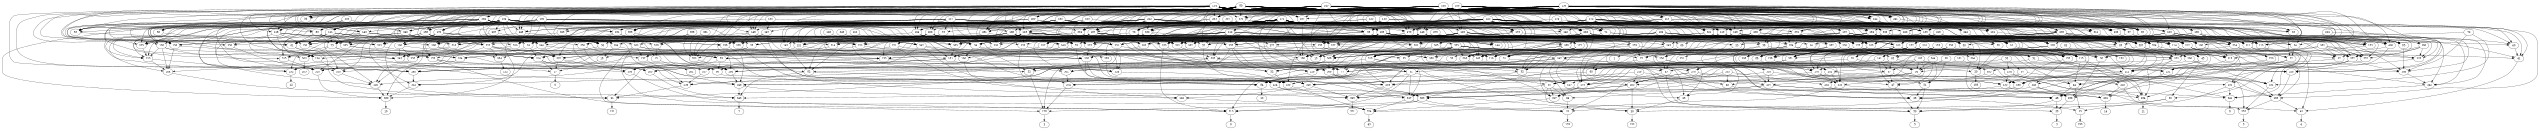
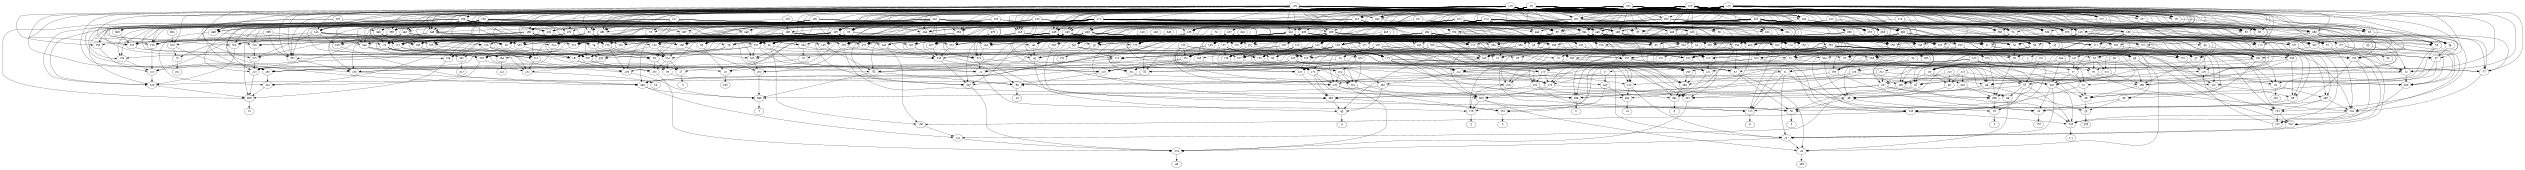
  digraph {
    fontname="Courier Prime"
    node [fontname="Courier Prime"]
    edge [fontname="Courier Prime"]
    196
    362
    89
    213
    204
    209
    86
    308
    292
    343
    168
    79
    175
    255
    233
    59
    58
    17
    346
    219
    75
    366
    52
    136
    55
    313
    127
    21
    224
    20
    12
    0
    111
    265
    90
    315
    150
    298
    61
    238
    214
    293
    310
    100
    166
    329
    143
    340
    74
    83
    264
    228
    18
    303
    183
    297
    258
    170
    256
    186
    49
    25
    185
    101
    145
    242
    302
    367
    311
    243
    147
    108
    82
    69
    179
    191
    270
    334
    285
    193
    195
    309
    56
    122
    160
    207
    268
    246
    291
    342
    94
    307
    106
    216
    32
    286
    360
    341
    194
    181
    237
    369
    121
    248
    153
    78
    156
    151
    244
    272
    373
    239
    305
    322
    16
    231
    91
    312
    284
    359
    10
    192
    164
    364
    205
    165
    235
    146
    129
    372
    220
    112
    103
    135
    128
    206
    330
    142
    241
    290
    98
    295
    92
    250
    336
    355
    173
    63
    113
    124
    240
    314
    320
    278
    57
    31
    27
    155
    115
    351
    198
    266
    88
    368
    34
    212
    169
    247
    257
    337
    229
    271
    301
    208
    114
    85
    40
    180
    120
    19
    227
    177
    245
    267
    144
    350
    234
    217
    273
    263
    348
    319
    66
    36
    230
    287
    184
    289
    n199 [label=400]
    316
    323
    277
    259
    211
    24
    354
    254
    365
    276
    38
    249
    288
    41
    294
    65
    23
    262
    15
    304
    77
    67
    60
    54
    n224 [label=853]
    44
    138
    118
    102
    226
    158
    125
    321
    167
    281
    215
    97
    236
    119
    148
    71
    283
    182
    260
    76
    187
    279
    280
    306
    269
    352
    370
    96
    53
    35
    95
    326
    339
    232
    159
    332
    33
    104
    48
    30
    37
    188
    45
    70
    116
    274
    324
    107
    374
    149
    171
    325
    328
    28
    81
    178
    42
    80
    137
    190
    134
    338
    197
    225
    201
    253
    14
    9
    133
    327
    22
    333
    43
    163
    176
    363
    345
    47
    203
    51
    46
    252
    199
    202
    331
    356
    141
    210
    317
    64
    157
    72
    221
    223
    140
    99
    218
    84
    50
    4
    296
    26
    222
    130
    123
    117
    73
    251
    172
    109
    189
    162
    174
    154
    11
    29
    161
    87
    39
    93
    13
    7
    6
    152
    1
    132
    8
    275
    131
    282
    2
    5
    347
    349
    110
    126
    261
    357
    358
    361
    139
    371
    344
    68
    335
    318
    62
    3
    299
    196 -> 362
    196 -> 89
    196 -> 213
    196 -> 204
    362 -> 209
    89 -> 86
    89 -> 308
    213 -> 204
    213 -> 292
    204 -> 343
    86 -> 84
    308 -> 374
    292 -> 12
    343 -> 7
    168 -> 362
    168 -> 89
    168 -> 204
    168 -> 79
    168 -> 175
    168 -> 255
    168 -> 233
    168 -> 59
    168 -> 58
    79 -> 362
    79 -> 89
    79 -> 292
    79 -> 17
    175 -> 346
    175 -> 219
    255 -> 75
    255 -> 366
    255 -> 52
    255 -> 136
    233 -> 55
    233 -> 313
    59 -> 127
    59 -> 21
    59 -> 224
    58 -> 20
    17 -> 0
    346 -> 343
    346 -> 122
    219 -> 231
    75 -> 28
    75 -> 84
    366 -> 363
    366 -> 26
    52 -> 339
    136 -> 21
    55 -> 329
    55 -> 317
    55 -> 64
    55 -> 39
    313 -> 6
    127 -> 25
    21 -> 131
    224 -> 329
    224 -> 327
    20 -> 189
    111 -> 79
    111 -> 265
    111 -> 90
    111 -> 315
    111 -> 150
    111 -> 298
    111 -> 61
    111 -> 238
    265 -> 214
    265 -> 293
    90 -> 214
    315 -> 310
    150 -> 100
    298 -> 346
    61 -> 21
    61 -> 224
    238 -> 166
    238 -> 329
    214 -> 86
    214 -> 308
    214 -> 17
    293 -> 292
    310 -> 360
    100 -> 120
    166 -> 122
    329 -> 371
    143 -> 79
    143 -> 265
    143 -> 90
    143 -> 315
    143 -> 298
    143 -> 61
    143 -> 238
    340 -> 79
    340 -> 265
    340 -> 90
    340 -> 74
    74 -> 214
    74 -> 293
    83 -> 79
    83 -> 265
    83 -> 90
    83 -> 61
    83 -> 264
    264 -> 228
    264 -> 18
    228 -> 339
    228 -> 84
    18 -> 17
    303 -> 183
    303 -> 297
    303 -> 258
    183 -> 42
    183 -> 253
    297 -> 294
    297 -> 317
    297 -> 64
    297 -> 296
    258 -> 329
    170 -> 79
    170 -> 265
    170 -> 90
    170 -> 264
    170 -> 256
    256 -> 186
    256 -> 49
    256 -> 25
    186 -> 28
    49 -> 22
    49 -> 50
    25 -> 26
    185 -> 213
    185 -> 168
    185 -> 150
    185 -> 101
    185 -> 145
    185 -> 242
    185 -> 302
    185 -> 367
    185 -> 311
    185 -> 243
    185 -> 147
    101 -> 108
    145 -> 82
    242 -> 69
    302 -> 297
    302 -> 258
    367 -> 179
    367 -> 191
    367 -> 270
    311 -> 334
    243 -> 285
-   147 -> 21
+   21 -> 147
    147 -> 224
    147 -> 238
    147 -> 193
    108 -> 219
    108 -> 297
    82 -> 343
    82 -> 84
    69 -> 232
    69 -> 45
    69 -> 70
    179 -> 363
    179 -> 317
    191 -> 183
    191 -> 341
    191 -> 50
    270 -> 296
    334 -> 179
    334 -> 191
    334 -> 270
    285 -> 343
    193 -> 324
    193 -> 107
    195 -> 213
    195 -> 168
    195 -> 147
    309 -> 346
    309 -> 315
    309 -> 340
    309 -> 56
    56 -> 61
    122 -> 374
    160 -> 346
    160 -> 238
    160 -> 310
    160 -> 340
    160 -> 56
    160 -> 207
    160 -> 268
    160 -> 246
    160 -> 291
    160 -> 342
    160 -> 94
    207 -> 219
    207 -> 307
    207 -> 106
    268 -> 214
    268 -> 285
    246 -> 166
    246 -> 216
    291 -> 32
    291 -> 286
    342 -> 341
    94 -> 166
    94 -> 49
    94 -> 32
    307 -> 308
    307 -> 17
    106 -> 214
    106 -> 293
    106 -> 243
    216 -> 84
    32 -> 178
    286 -> 49
    360 -> 10
    341 -> 8
    194 -> 196
    194 -> 340
    194 -> 170
    194 -> 56
    194 -> 207
    194 -> 268
    194 -> 360
    194 -> 181
    194 -> 237
    194 -> 369
    194 -> 121
    194 -> 248
    194 -> 153
    194 -> 78
    194 -> 156
    194 -> 151
    194 -> 244
    194 -> 272
    194 -> 373
    194 -> 239
    194 -> 305
    194 -> 322
    194 -> 16
    181 -> 86
    181 -> 308
-   181 -> 231
    237 -> 32
    237 -> 91
    369 -> 181
    121 -> 292
    121 -> 181
    248 -> 369
    248 -> 312
    153 -> 219
    78 -> 214
    78 -> 293
    156 -> 89
    156 -> 204
    151 -> 82
    151 -> 307
    151 -> 284
    151 -> 359
    244 -> 307
    244 -> 216
    244 -> 284
    272 -> 228
    272 -> 18
    373 -> 243
    373 -> 307
    373 -> 32
    373 -> 286
    373 -> 284
    239 -> 213
    305 -> 20
    305 -> 312
    322 -> 305
    16 -> 192
    231 -> 201
    91 -> 49
    91 -> 231
    312 -> 360
    284 -> 132
    359 -> 193
    359 -> 63
    359 -> 124
    359 -> 27
    359 -> 368
    359 -> 257
    359 -> 229
    359 -> 180
    359 -> 19
    359 -> 245
    359 -> 306
    359 -> 352
    359 -> 159
    359 -> 37
    164 -> 111
    164 -> 170
    164 -> 311
    164 -> 248
    164 -> 156
    164 -> 373
    164 -> 364
    164 -> 205
    164 -> 165
    164 -> 235
    164 -> 146
    164 -> 129
    164 -> 372
    164 -> 220
    164 -> 112
    164 -> 103
    164 -> 135
    164 -> 128
    164 -> 206
    164 -> 330
    164 -> 142
    164 -> 241
    164 -> 290
    164 -> 98
    164 -> 295
    164 -> 92
    164 -> 250
    164 -> 336
    164 -> 355
    164 -> 173
    164 -> 63
    164 -> 113
    364 -> 196
    364 -> 150
    364 -> 268
    364 -> 342
    364 -> 94
    364 -> 151
    364 -> 239
    364 -> 124
    364 -> 240
    364 -> 314
    364 -> 320
    364 -> 278
    364 -> 57
    364 -> 31
    364 -> 27
    205 -> 155
    205 -> 115
    205 -> 351
    205 -> 198
    205 -> 266
    205 -> 88
    165 -> 298
    165 -> 238
    165 -> 74
    165 -> 240
    165 -> 368
    165 -> 34
    165 -> 212
    165 -> 169
    165 -> 247
    165 -> 257
    165 -> 337
    165 -> 229
    165 -> 271
    165 -> 301
    235 -> 219
    235 -> 108
    235 -> 246
    235 -> 291
    235 -> 307
    235 -> 314
    235 -> 208
    235 -> 114
    235 -> 85
    235 -> 40
    146 -> 25
    146 -> 237
    146 -> 78
    146 -> 180
    146 -> 120
    146 -> 19
    146 -> 227
    146 -> 177
    146 -> 245
    146 -> 267
    146 -> 144
    146 -> 350
    129 -> 237
    129 -> 369
    129 -> 153
    129 -> 244
    129 -> 267
    129 -> 144
    129 -> 234
    129 -> 217
    129 -> 273
    129 -> 263
    129 -> 348
    129 -> 319
    129 -> 66
    129 -> 36
    372 -> 175
    372 -> 217
    372 -> 230
    372 -> 287
    372 -> 184
    372 -> 289
    220 -> 181
    112 -> 255
    112 -> 193
    112 -> 121
    112 -> 272
    112 -> 305
    112 -> 322
    112 -> 16
    112 -> 320
    112 -> 180
    112 -> 19
    112 -> 245
    112 -> n199
    112 -> 316
    112 -> 323
    112 -> 277
    112 -> 259
    103 -> 334
    103 -> 291
    103 -> 153
    103 -> 85
    103 -> 273
    103 -> n199
    103 -> 211
    103 -> 24
    103 -> 354
    135 -> 175
    135 -> 58
    135 -> 20
    135 -> 61
    135 -> 16
    128 -> 145
    128 -> 302
    128 -> 367
    128 -> 108
    128 -> 69
    128 -> 254
    128 -> 365
    206 -> 310
    206 -> 82
    206 -> 69
    206 -> 106
    206 -> 114
    206 -> 234
    206 -> 36
    206 -> 323
    206 -> 211
    206 -> 276
    330 -> 100
    330 -> 78
    330 -> 267
    330 -> 144
    330 -> 273
    142 -> 354
    142 -> 254
    142 -> 38
    241 -> 354
    290 -> 233
    290 -> 303
    290 -> 249
    290 -> 288
    290 -> 41
    98 -> 75
    98 -> 366
    98 -> 41
    295 -> 285
    295 -> 294
    295 -> 65
    92 -> 297
    92 -> 258
    250 -> 100
    336 -> 367
    336 -> 23
    355 -> 184
    355 -> 262
    355 -> 15
    173 -> 366
    173 -> 52
    173 -> 304
    63 -> 77
    63 -> 67
    63 -> 60
    63 -> 54
    63 -> n224
    113 -> 44
    124 -> 100
    240 -> 312
    314 -> 310
    320 -> 120
    278 -> 127
    278 -> 179
    278 -> 191
    57 -> 224
    31 -> 274
    31 -> 28
    27 -> 186
    155 -> 133
    155 -> 345
    115 -> 55
    115 -> 179
    115 -> 294
    115 -> 44
    115 -> 225
    351 -> 346
    351 -> 216
    198 -> 176
    266 -> 328
    266 -> 202
    266 -> 331
    88 -> 301
    88 -> 133
    368 -> 366
    368 -> 52
    368 -> 136
    34 -> 37
    212 -> 133
    212 -> 345
    169 -> 333
    169 -> 176
    247 -> 216
    247 -> 301
    247 -> 331
    247 -> 317
    247 -> 64
    257 -> 348
    257 -> 294
    257 -> 44
    257 -> 81
    337 -> 331
    229 -> 328
    271 -> 228
    271 -> 197
    271 -> 363
    301 -> 274
    208 -> 176
    114 -> 231
    114 -> 232
    114 -> 45
    85 -> 348
    40 -> 41
    180 -> 21
    180 -> 28
    180 -> 81
    120 -> 360
    227 -> 324
    227 -> 107
    177 -> 258
    177 -> 31
    177 -> 99
    245 -> 216
    245 -> 48
    267 -> 228
    144 -> 319
    350 -> 326
    350 -> 197
    234 -> 360
    217 -> 231
    217 -> 37
    217 -> 42
    217 -> 363
    273 -> 228
    263 -> 228
    348 -> 342
    319 -> 32
    319 -> 327
    319 -> 50
    66 -> 203
    36 -> 38
    230 -> 91
    230 -> 31
    230 -> 232
    230 -> 116
    287 -> 116
    287 -> 133
    287 -> 47
    184 -> 346
    289 -> 326
    n199 -> 341
    n199 -> 232
    316 -> 315
    323 -> 234
    277 -> 44
    277 -> 81
    277 -> 197
    259 -> 75
    259 -> 127
    259 -> 286
    259 -> 38
    211 -> 48
    211 -> 30
    24 -> 251
    354 -> 232
    354 -> 45
    354 -> 70
    254 -> 75
    254 -> 49
    254 -> 341
    254 -> 232
    254 -> 116
    254 -> 274
    365 -> 183
    365 -> 243
    276 -> 274
    276 -> 324
    38 -> 296
    249 -> 179
    249 -> 245
    249 -> 328
    288 -> 313
    288 -> 286
    288 -> 38
    288 -> 65
    288 -> 328
    288 -> 178
    41 -> 42
    294 -> 11
    65 -> 317
    23 -> 1
    262 -> 313
    262 -> 127
    262 -> 304
    262 -> 178
    262 -> 197
    15 -> 261
    304 -> 48
    77 -> 224
    67 -> 47
    67 -> 203
    67 -> 51
    60 -> 224
    54 -> 326
    54 -> 46
    54 -> 252
    n224 -> 186
    n224 -> 47
    44 -> 48
    44 -> 29
    138 -> 111
    138 -> 83
    138 -> 146
    138 -> 135
    138 -> 128
    138 -> 142
    138 -> 241
    138 -> 92
    138 -> 368
    138 -> 34
    138 -> n199
    138 -> 211
    138 -> 118
    138 -> 102
    138 -> 226
    138 -> 158
    138 -> 125
    138 -> 321
    138 -> 167
    138 -> 281
    138 -> 215
    138 -> 97
    138 -> 236
    138 -> 119
    138 -> 148
    138 -> 71
    138 -> 283
    138 -> 182
    138 -> 260
    138 -> 76
    138 -> 187
    138 -> 279
    138 -> 280
    138 -> 306
    138 -> 269
    138 -> 352
    138 -> 370
    138 -> 96
    138 -> 53
    138 -> 35
    118 -> 196
    118 -> 255
    118 -> 150
    118 -> 334
    118 -> 193
    118 -> 234
    102 -> 155
    102 -> 115
    102 -> 351
    102 -> 198
    102 -> 266
    102 -> 88
    102 -> 247
    102 -> 208
    226 -> 59
    226 -> 212
    226 -> 169
    158 -> 310
    158 -> 100
    158 -> 94
    158 -> 106
    158 -> 237
    158 -> 244
    158 -> 273
    125 -> 219
    125 -> 82
    125 -> 246
    125 -> 291
    125 -> 307
    125 -> 369
    125 -> 153
    125 -> 239
    125 -> 312
    125 -> 314
    125 -> 301
    125 -> 85
    125 -> 273
    125 -> 36
    125 -> 230
    125 -> 276
    125 -> 288
    321 -> 334
    321 -> 121
    321 -> 220
    321 -> 114
    321 -> 24
    167 -> 268
    167 -> 342
    167 -> 94
    167 -> 239
    167 -> 220
    167 -> 314
    167 -> 320
    167 -> 217
    167 -> 263
    167 -> 348
    167 -> 319
    167 -> 249
    281 -> 369
    281 -> 121
    281 -> 114
    215 -> 153
    215 -> 272
    215 -> 320
    215 -> 354
    215 -> 41
    215 -> 95
    97 -> 175
    97 -> 114
    236 -> 108
    236 -> 69
    119 -> 256
    119 -> 272
    119 -> 305
    119 -> 66
    119 -> 36
    119 -> 287
    148 -> 298
    148 -> 238
    148 -> 74
    148 -> 40
    148 -> 184
    148 -> 326
    71 -> 255
    71 -> 367
    71 -> 156
    71 -> 23
    283 -> 151
    283 -> 124
    283 -> 57
    283 -> 31
    283 -> 85
-   283 -> 267
    283 -> 144
    182 -> 193
    182 -> 113
    182 -> 245
    182 -> 77
    182 -> 67
    182 -> 60
    182 -> 54
    182 -> n224
    260 -> 373
    260 -> 98
    260 -> 295
    260 -> 250
    260 -> n199
    260 -> 259
    260 -> 211
    260 -> 276
    76 -> 233
    76 -> 272
    76 -> 322
    76 -> 16
    76 -> 339
    187 -> 180
    187 -> 277
    279 -> 180
    279 -> 19
    280 -> 27
    280 -> 257
    280 -> 337
    280 -> 229
    306 -> 92
    306 -> 240
    306 -> 278
    269 -> 322
    269 -> 323
    269 -> 159
    269 -> 332
    269 -> 33
    269 -> 104
    352 -> 184
    370 -> 233
    370 -> 57
    370 -> 40
    96 -> 61
    53 -> 350
    35 -> 36
    95 -> 268
    95 -> 295
    95 -> 113
    95 -> 271
    95 -> 217
    326 -> 329
    326 -> 122
    339 -> 374
    232 -> 294
    232 -> 253
    232 -> 317
    159 -> 313
    159 -> 324
    159 -> 107
    332 -> 366
    332 -> 52
    332 -> 136
    33 -> 37
    104 -> 258
    104 -> 339
    104 -> 116
    48 -> 50
    48 -> 39
    30 -> 26
    30 -> 29
    37 -> 28
    37 -> 296
    188 -> 59
    188 -> 111
    188 -> 170
    188 -> 145
    188 -> 302
    188 -> 367
    188 -> 311
    188 -> 108
    188 -> 69
    188 -> 248
    188 -> 156
    188 -> 373
    188 -> 364
    188 -> 205
    188 -> 165
    188 -> 235
    188 -> 146
    188 -> 129
    188 -> 372
    188 -> 220
    188 -> 112
    188 -> 103
    188 -> 135
    188 -> 206
    188 -> 330
    188 -> 142
    188 -> 241
    188 -> 290
    188 -> 98
    188 -> 295
    188 -> 92
    188 -> 336
    188 -> 355
    188 -> 173
    188 -> 63
    188 -> 113
    188 -> 254
    188 -> 365
    188 -> 77
    188 -> 370
    188 -> 96
    188 -> 53
    188 -> 35
    188 -> 339
    188 -> 159
    188 -> 332
    188 -> 33
    45 -> 48
    45 -> 30
    45 -> 22
    70 -> 82
    70 -> 341
    116 -> 285
    274 -> 178
    324 -> 327
    107 -> 136
    374 -> 43
    149 -> 111
    149 -> 83
    149 -> 146
    149 -> 128
    149 -> 142
    149 -> 241
    149 -> 368
    149 -> 34
    149 -> 316
    149 -> 118
    149 -> 102
    149 -> 226
    149 -> 158
    149 -> 125
    149 -> 321
    149 -> 167
    149 -> 281
    149 -> 97
    149 -> 236
    149 -> 119
    149 -> 148
    149 -> 71
    149 -> 283
    149 -> 182
    149 -> 260
    149 -> 76
    149 -> 187
    149 -> 279
    149 -> 280
    149 -> 306
    149 -> 269
    149 -> 352
    149 -> 370
    149 -> 96
    149 -> 53
    149 -> 35
    149 -> 95
    171 -> 255
    171 -> 143
    171 -> 256
    171 -> 268
    171 -> 342
    171 -> 94
    171 -> 181
    171 -> 121
    171 -> 248
    171 -> 156
    171 -> 151
    171 -> 272
    171 -> 239
    171 -> 305
    171 -> 205
    171 -> 165
    171 -> 235
    171 -> 129
    171 -> 372
    171 -> 103
    171 -> 135
    171 -> 128
    171 -> 206
    171 -> 330
    171 -> 295
    171 -> 92
    171 -> 336
    171 -> 355
    171 -> 173
    171 -> 113
    171 -> 124
    171 -> 180
    171 -> 120
    171 -> 19
    171 -> 249
    171 -> 288
    171 -> 41
    171 -> 77
    171 -> 104
    171 -> 325
    325 -> 323
    328 -> 183
    28 -> 29
    81 -> 313
    81 -> 327
    81 -> 84
    81 -> 26
    178 -> 2
    42 -> 4
    80 -> 59
    80 -> 143
    80 -> 83
    80 -> 156
    80 -> 146
    80 -> 135
    80 -> 128
    80 -> 142
    80 -> 241
    80 -> 336
    80 -> 240
    80 -> 323
    80 -> 118
    80 -> 102
    80 -> 158
    80 -> 125
    80 -> 321
    80 -> 167
    80 -> 281
    80 -> 215
    80 -> 97
    80 -> 236
    80 -> 119
    80 -> 148
    80 -> 71
    80 -> 283
    80 -> 182
    80 -> 260
    80 -> 76
    80 -> 187
    80 -> 279
    80 -> 352
    80 -> 370
    80 -> 96
    80 -> 53
    80 -> 35
    80 -> 95
    80 -> 159
    80 -> 332
    80 -> 33
    80 -> 104
    80 -> 137
    80 -> 190
    137 -> 150
    137 -> 322
    137 -> 92
    137 -> 212
    137 -> 169
    137 -> 257
    137 -> 337
    137 -> 229
    137 -> 316
    190 -> 278
    190 -> 27
    190 -> 368
    190 -> 34
    190 -> n199
    190 -> 211
    134 -> 59
    134 -> 143
    134 -> 83
    134 -> 146
    134 -> 135
    134 -> 128
    134 -> 142
    134 -> 241
    134 -> 240
    134 -> 323
    134 -> 262
    134 -> 118
    134 -> 102
    134 -> 158
    134 -> 125
    134 -> 321
    134 -> 167
    134 -> 281
    134 -> 215
    134 -> 97
    134 -> 236
    134 -> 119
    134 -> 148
    134 -> 71
    134 -> 283
    134 -> 182
    134 -> 260
    134 -> 76
    134 -> 187
    134 -> 279
    134 -> 352
    134 -> 370
    134 -> 96
    134 -> 53
    134 -> 35
    134 -> 95
    134 -> 159
    134 -> 332
    134 -> 33
    134 -> 104
    134 -> 137
    134 -> 190
    134 -> 338
    338 -> 184
    338 -> 15
    197 -> 136
    225 -> 201
    225 -> 253
    201 -> 14
    253 -> 9
    133 -> 201
    133 -> 327
    327 -> 374
    327 -> 22
    22 -> 139
    333 -> 374
    333 -> 201
    163 -> 186
    163 -> 212
    163 -> 67
    163 -> 60
    163 -> 54
    163 -> 333
    163 -> 176
    176 -> 183
    176 -> 333
    176 -> 363
    363 -> 313
    363 -> 178
    363 -> 22
    345 -> 343
    345 -> 42
    345 -> 296
    47 -> 50
    203 -> 329
    203 -> 327
    203 -> 26
    51 -> 28
    51 -> 50
    46 -> 48
    252 -> 296
    199 -> 155
    199 -> 115
    199 -> 351
    199 -> 333
    199 -> 176
    202 -> 333
    202 -> 363
    202 -> 331
    331 -> 253
    356 -> 186
    356 -> 333
    356 -> 176
    356 -> 141
    141 -> 77
    141 -> 67
    141 -> 60
    141 -> 54
    141 -> 47
    210 -> 155
    210 -> 115
    210 -> 351
    210 -> 198
    210 -> 202
    317 -> 374
    64 -> 22
    157 -> 155
    157 -> 115
    157 -> 351
    157 -> 198
    157 -> 88
    157 -> 202
    72 -> 328
    72 -> 331
    72 -> 157
    221 -> 328
    221 -> 157
    223 -> 89
    223 -> 213
    223 -> 255
    223 -> 150
    223 -> 101
    223 -> 242
    223 -> 311
    223 -> 113
    223 -> 57
    223 -> 212
    223 -> 169
    223 -> 257
-   140 -> 337
+   223 -> 337
    223 -> 227
    223 -> 177
    223 -> 316
    223 -> 277
    223 -> 77
    223 -> 102
    223 -> 167
    223 -> 97
    223 -> 236
    223 -> 148
    223 -> 279
    223 -> 306
    223 -> 53
    223 -> 35
    223 -> 332
    223 -> 140
    140 -> 265
    218 -> 205
    218 -> 212
    218 -> 169
    218 -> 247
    84 -> 13
    50 -> 5
    296 -> 39
    26 -> 152
    222 -> 310
    222 -> 94
    222 -> 106
    222 -> 237
    222 -> 244
    222 -> 373
    222 -> 330
    222 -> 98
    222 -> 295
    222 -> 250
    222 -> 120
    222 -> 267
    222 -> 144
    222 -> 217
    222 -> 263
    222 -> 348
    222 -> 319
    130 -> 237
    130 -> 244
    130 -> 330
    130 -> 120
    130 -> 217
    130 -> 263
    130 -> 348
    130 -> 319
    123 -> 355
    123 -> 173
    123 -> 125
    123 -> 260
    123 -> 279
    117 -> 213
    117 -> 204
    117 -> 292
    117 -> 101
    117 -> 145
    117 -> 242
    117 -> 302
    117 -> 367
    117 -> 243
    117 -> 369
    117 -> 121
    117 -> 220
    117 -> 325
    117 -> 140
    117 -> 73
    73 -> 90
    172 -> 175
    172 -> 233
    172 -> 58
    172 -> 183
    172 -> 101
    172 -> 302
    172 -> 334
    172 -> 360
    172 -> 16
    172 -> 368
    172 -> 40
    172 -> 350
    172 -> 354
    172 -> 254
    172 -> 38
    172 -> 321
    172 -> 281
    172 -> 71
    172 -> 95
    172 -> 339
    172 -> 140
    172 -> 73
    109 -> 291
    109 -> 248
    109 -> 239
    109 -> 85
    109 -> 273
    162 -> 175
    162 -> 20
    162 -> 264
    162 -> 25
    162 -> 322
    162 -> 16
    162 -> 57
    162 -> 31
    162 -> 227
    162 -> 245
    162 -> 354
    174 -> 114
    174 -> 71
    174 -> 95
    154 -> 294
    154 -> 44
    154 -> 133
    29 -> 299
    161 -> 55
    161 -> 154
    87 -> 179
    87 -> 225
    39 -> 3
    93 -> 55
    93 -> 154
    93 -> 87
    275 -> 267
    275 -> 319
    282 -> 240
    282 -> 278
    282 -> 27
    282 -> 257
    282 -> 337
    282 -> 229
    347 -> 258
    347 -> 184
    347 -> 289
    347 -> 116
    349 -> 347
    110 -> 347
    126 -> 347
    357 -> 355
    357 -> 173
    358 -> 262
    358 -> 352
    358 -> 338
    361 -> 338
    344 -> 54
    344 -> 47
    344 -> 203
    344 -> 51
    68 -> 54
    68 -> 203
    68 -> 51
    335 -> 326
    335 -> 203
    335 -> 46
    335 -> 252
    318 -> 326
    318 -> 203
    318 -> 46
    62 -> 186
    62 -> 141
  }
